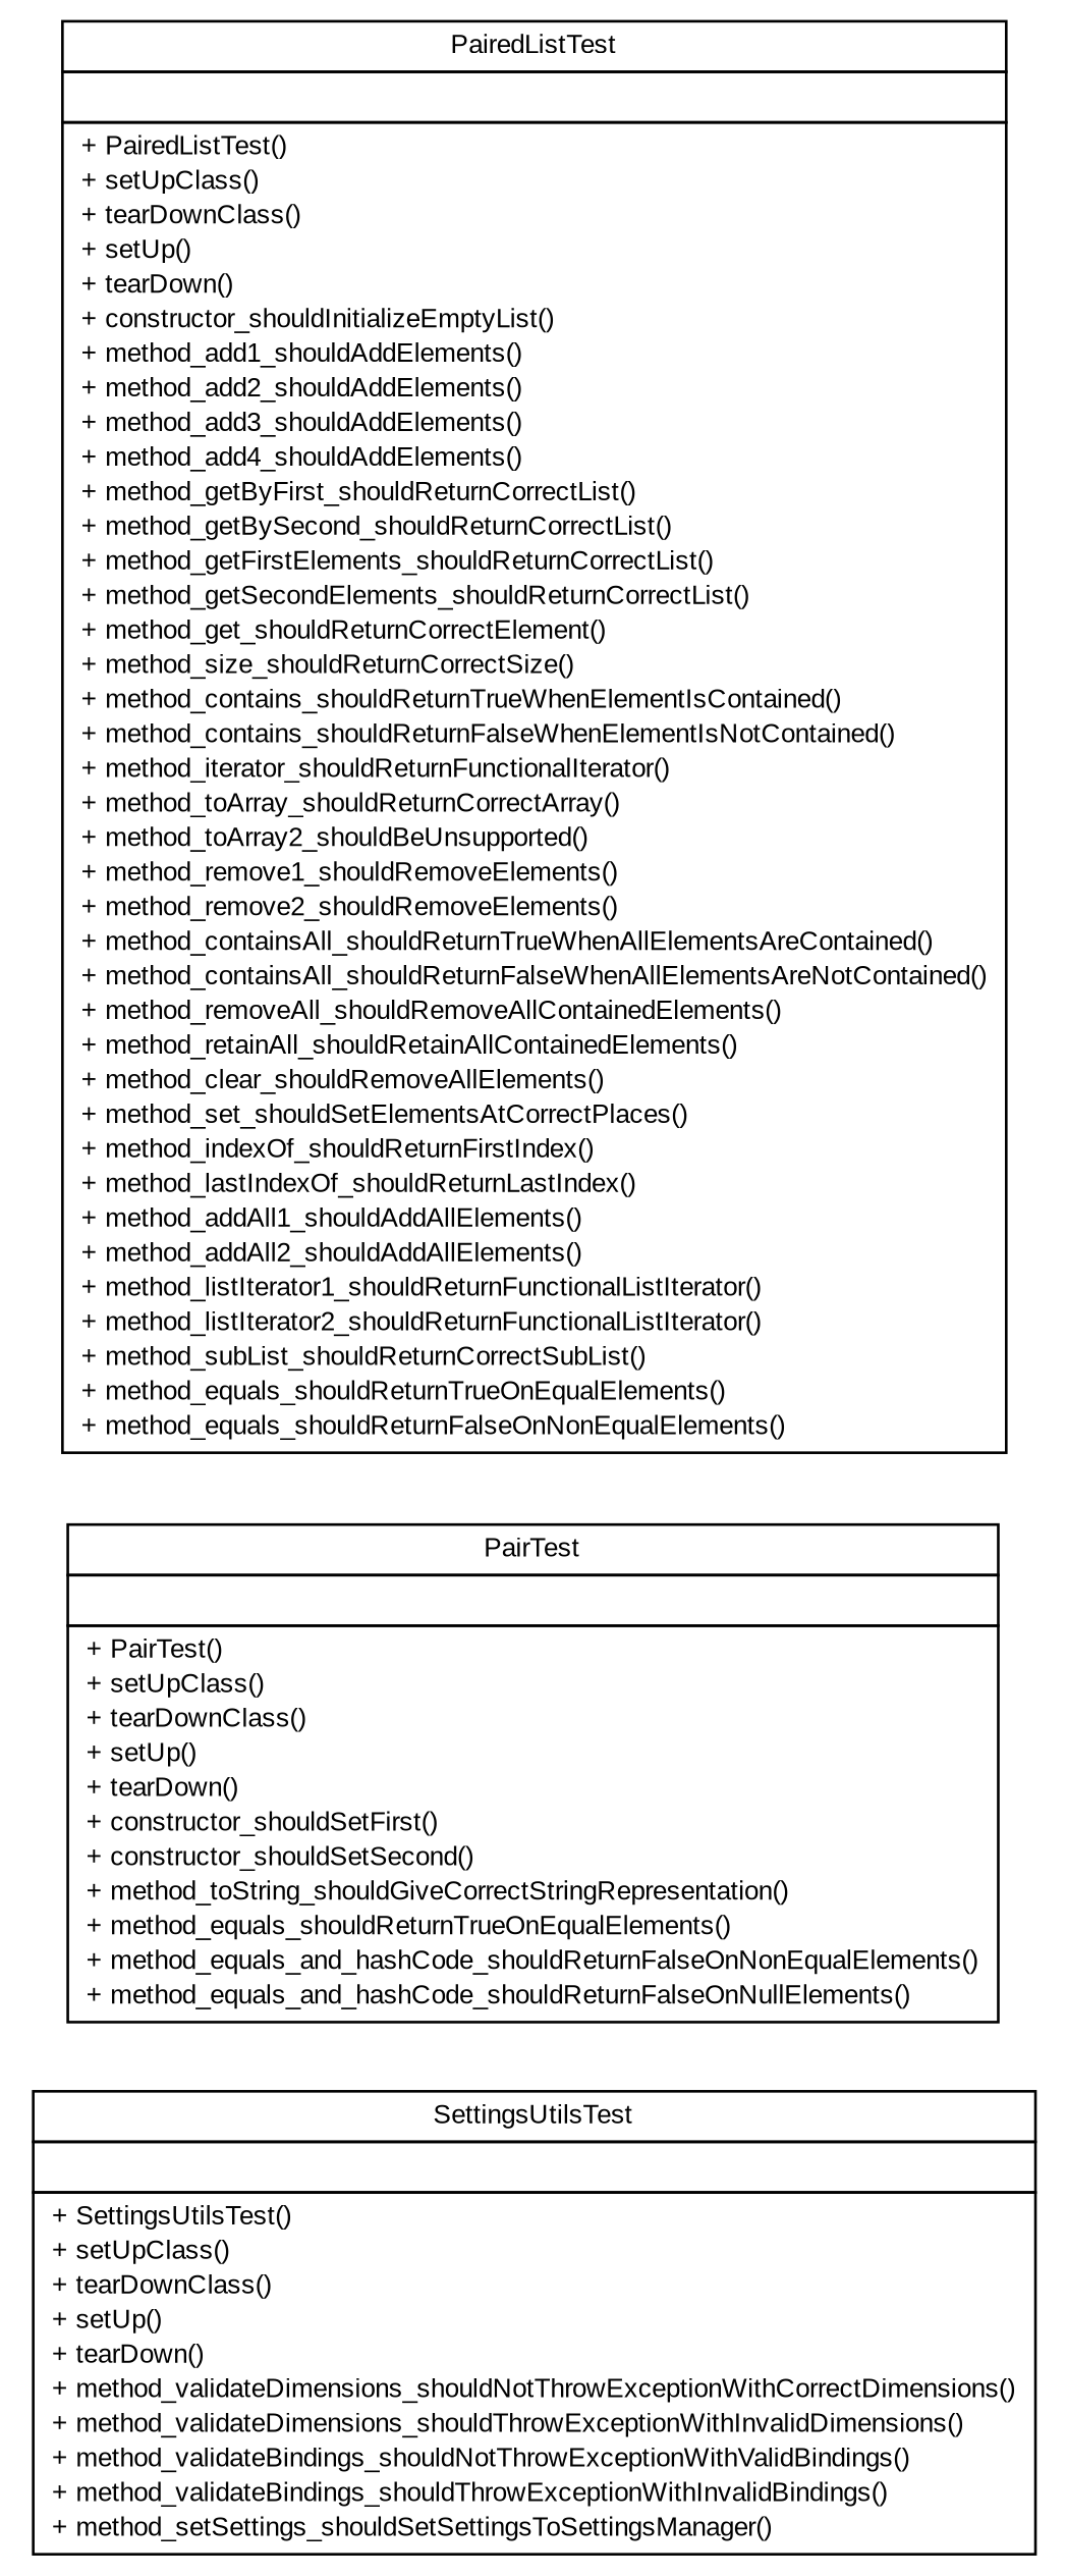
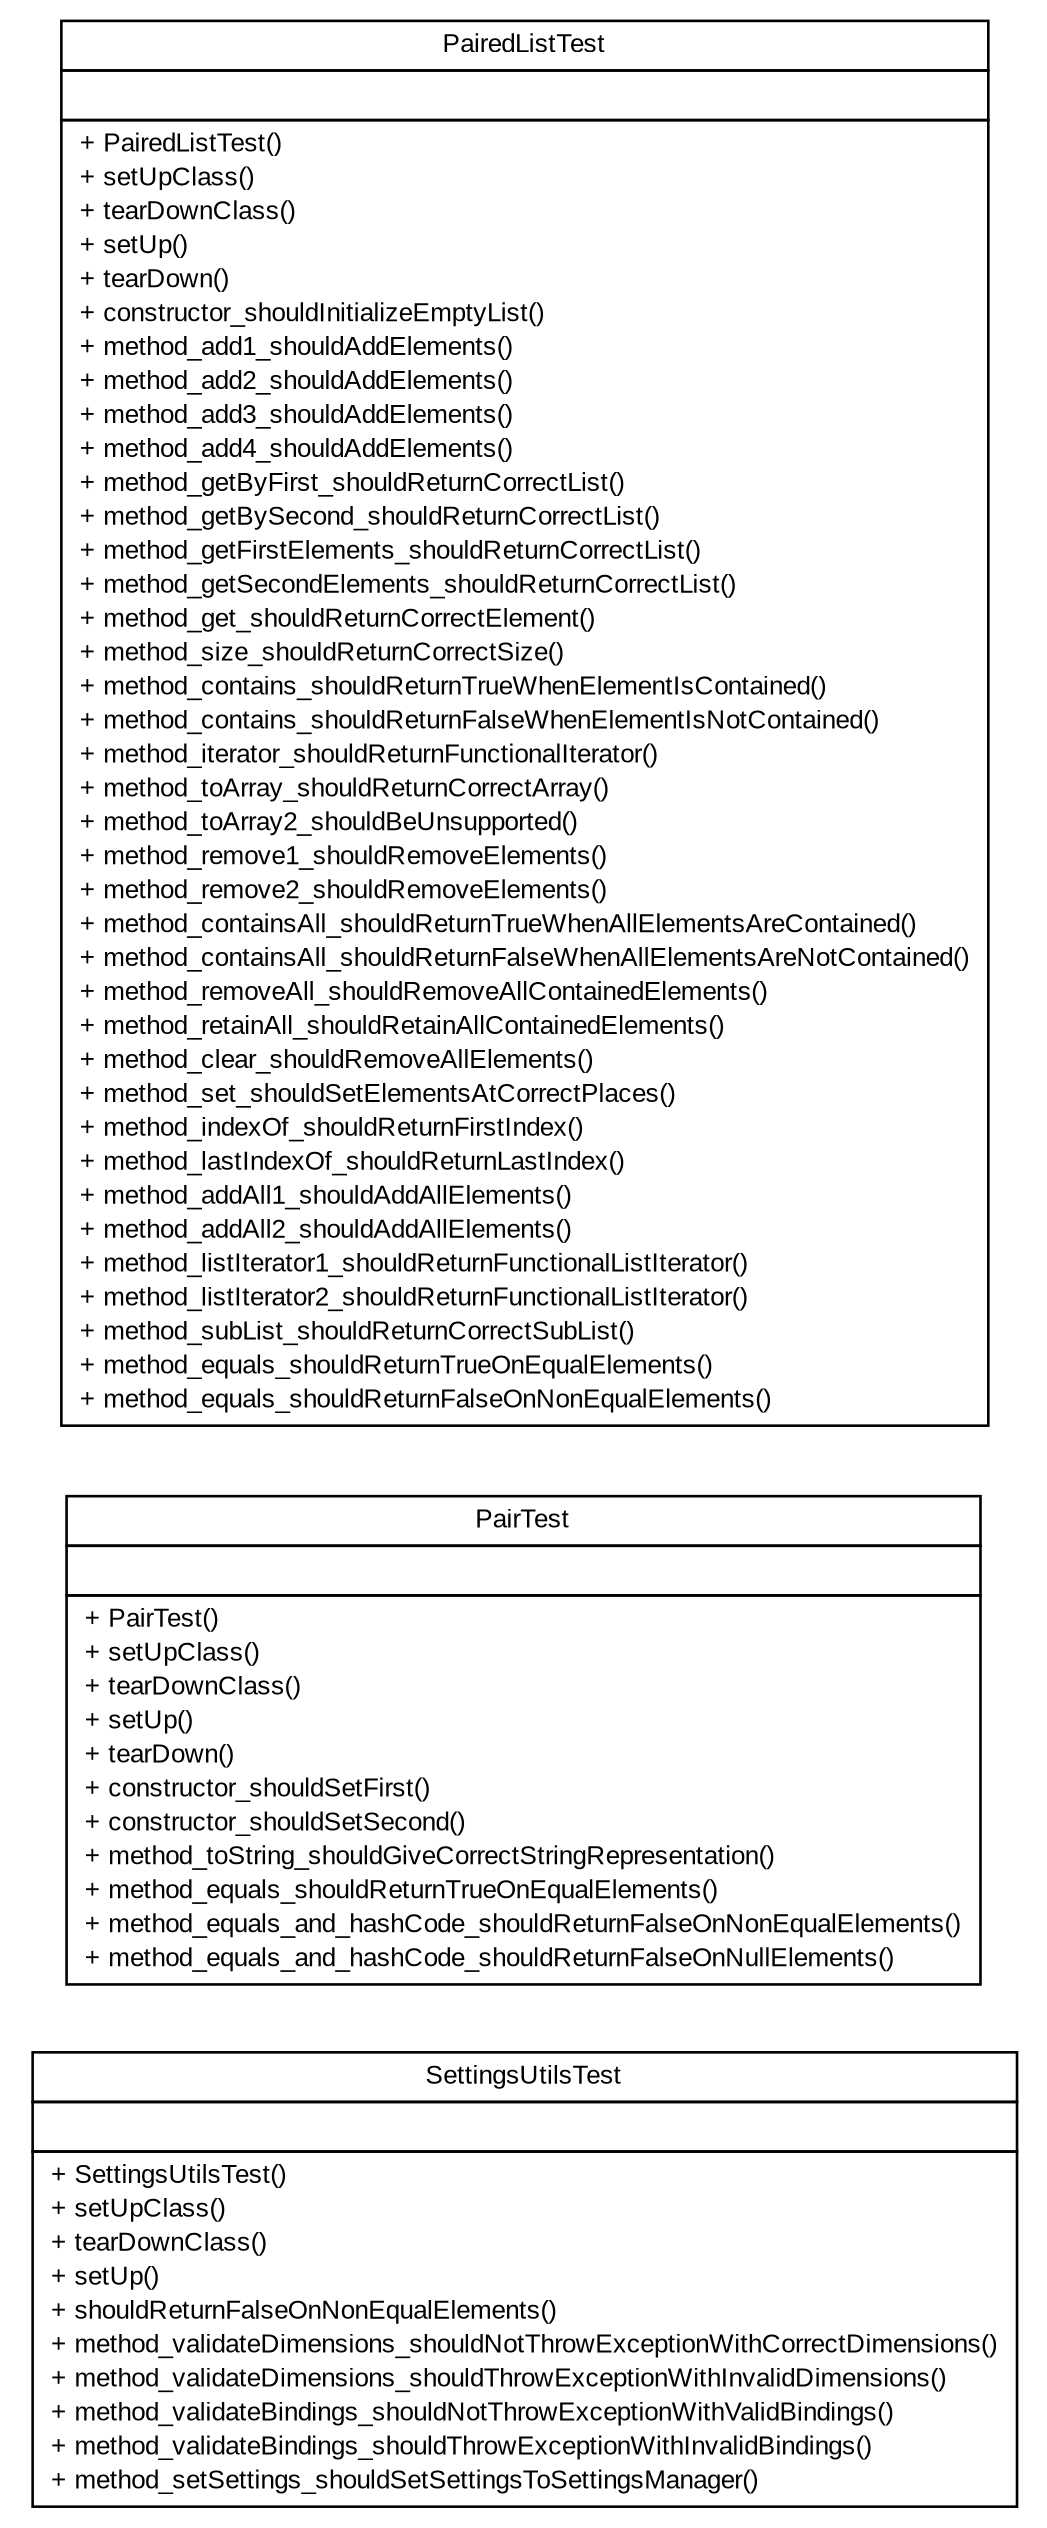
  digraph {
    nodesep=0.25
    ranksep=0.5
    rankdir=LR
    node [fontcolor=black fontname=arial fontsize=10.0 shape=plaintext]
-   n1 [label=<<table title="com.github.tilastokeskus.matertis.util.SettingsUtilsTest" border="0" cellborder="1" cellspacing="0" cellpadding="2" port="p" href="./SettingsUtilsTest.html"> 		<tr><td><table border="0" cellspacing="0" cellpadding="1"> <tr><td align="center" balign="center"> SettingsUtilsTest </td></tr> 		</table></td></tr> 		<tr><td><table border="0" cellspacing="0" cellpadding="1"> <tr><td align="left" balign="left">  </td></tr> 		</table></td></tr> 		<tr><td><table border="0" cellspacing="0" cellpadding="1"> <tr><td align="left" balign="left"> + SettingsUtilsTest() </td></tr> <tr><td align="left" balign="left"> + setUpClass() </td></tr> <tr><td align="left" balign="left"> + tearDownClass() </td></tr> <tr><td align="left" balign="left"> + setUp() </td></tr> <tr><td align="left" balign="left"> + tearDown() </td></tr> <tr><td align="left" balign="left"> + method_validateDimensions_shouldNotThrowExceptionWithCorrectDimensions() </td></tr> <tr><td align="left" balign="left"> + method_validateDimensions_shouldThrowExceptionWithInvalidDimensions() </td></tr> <tr><td align="left" balign="left"> + method_validateBindings_shouldNotThrowExceptionWithValidBindings() </td></tr> <tr><td align="left" balign="left"> + method_validateBindings_shouldThrowExceptionWithInvalidBindings() </td></tr> <tr><td align="left" balign="left"> + method_setSettings_shouldSetSettingsToSettingsManager() </td></tr> 		</table></td></tr> 		</table>>]
+   n1 [label=<<table title="com.github.tilastokeskus.matertis.util.SettingsUtilsTest" border="0" cellborder="1" cellspacing="0" cellpadding="2" port="p" href="./SettingsUtilsTest.html"> 		<tr><td><table border="0" cellspacing="0" cellpadding="1"> <tr><td align="center" balign="center"> SettingsUtilsTest </td></tr> 		</table></td></tr> 		<tr><td><table border="0" cellspacing="0" cellpadding="1"> <tr><td align="left" balign="left">  </td></tr> 		</table></td></tr> 		<tr><td><table border="0" cellspacing="0" cellpadding="1"> <tr><td align="left" balign="left"> + SettingsUtilsTest() </td></tr> <tr><td align="left" balign="left"> + setUpClass() </td></tr> <tr><td align="left" balign="left"> + tearDownClass() </td></tr> <tr><td align="left" balign="left"> + setUp() </td></tr> <tr><td align="left" balign="left"> + shouldReturnFalseOnNonEqualElements() </td></tr> <tr><td align="left" balign="left"> + method_validateDimensions_shouldNotThrowExceptionWithCorrectDimensions() </td></tr> <tr><td align="left" balign="left"> + method_validateDimensions_shouldThrowExceptionWithInvalidDimensions() </td></tr> <tr><td align="left" balign="left"> + method_validateBindings_shouldNotThrowExceptionWithValidBindings() </td></tr> <tr><td align="left" balign="left"> + method_validateBindings_shouldThrowExceptionWithInvalidBindings() </td></tr> <tr><td align="left" balign="left"> + method_setSettings_shouldSetSettingsToSettingsManager() </td></tr> 		</table></td></tr> 		</table>>]
    n2 [label=<<table title="com.github.tilastokeskus.matertis.util.PairTest" border="0" cellborder="1" cellspacing="0" cellpadding="2" port="p" href="./PairTest.html"> 		<tr><td><table border="0" cellspacing="0" cellpadding="1"> <tr><td align="center" balign="center"> PairTest </td></tr> 		</table></td></tr> 		<tr><td><table border="0" cellspacing="0" cellpadding="1"> <tr><td align="left" balign="left">  </td></tr> 		</table></td></tr> 		<tr><td><table border="0" cellspacing="0" cellpadding="1"> <tr><td align="left" balign="left"> + PairTest() </td></tr> <tr><td align="left" balign="left"> + setUpClass() </td></tr> <tr><td align="left" balign="left"> + tearDownClass() </td></tr> <tr><td align="left" balign="left"> + setUp() </td></tr> <tr><td align="left" balign="left"> + tearDown() </td></tr> <tr><td align="left" balign="left"> + constructor_shouldSetFirst() </td></tr> <tr><td align="left" balign="left"> + constructor_shouldSetSecond() </td></tr> <tr><td align="left" balign="left"> + method_toString_shouldGiveCorrectStringRepresentation() </td></tr> <tr><td align="left" balign="left"> + method_equals_shouldReturnTrueOnEqualElements() </td></tr> <tr><td align="left" balign="left"> + method_equals_and_hashCode_shouldReturnFalseOnNonEqualElements() </td></tr> <tr><td align="left" balign="left"> + method_equals_and_hashCode_shouldReturnFalseOnNullElements() </td></tr> 		</table></td></tr> 		</table>>]
    n3 [label=<<table title="com.github.tilastokeskus.matertis.util.PairedListTest" border="0" cellborder="1" cellspacing="0" cellpadding="2" port="p" href="./PairedListTest.html"> 		<tr><td><table border="0" cellspacing="0" cellpadding="1"> <tr><td align="center" balign="center"> PairedListTest </td></tr> 		</table></td></tr> 		<tr><td><table border="0" cellspacing="0" cellpadding="1"> <tr><td align="left" balign="left">  </td></tr> 		</table></td></tr> 		<tr><td><table border="0" cellspacing="0" cellpadding="1"> <tr><td align="left" balign="left"> + PairedListTest() </td></tr> <tr><td align="left" balign="left"> + setUpClass() </td></tr> <tr><td align="left" balign="left"> + tearDownClass() </td></tr> <tr><td align="left" balign="left"> + setUp() </td></tr> <tr><td align="left" balign="left"> + tearDown() </td></tr> <tr><td align="left" balign="left"> + constructor_shouldInitializeEmptyList() </td></tr> <tr><td align="left" balign="left"> + method_add1_shouldAddElements() </td></tr> <tr><td align="left" balign="left"> + method_add2_shouldAddElements() </td></tr> <tr><td align="left" balign="left"> + method_add3_shouldAddElements() </td></tr> <tr><td align="left" balign="left"> + method_add4_shouldAddElements() </td></tr> <tr><td align="left" balign="left"> + method_getByFirst_shouldReturnCorrectList() </td></tr> <tr><td align="left" balign="left"> + method_getBySecond_shouldReturnCorrectList() </td></tr> <tr><td align="left" balign="left"> + method_getFirstElements_shouldReturnCorrectList() </td></tr> <tr><td align="left" balign="left"> + method_getSecondElements_shouldReturnCorrectList() </td></tr> <tr><td align="left" balign="left"> + method_get_shouldReturnCorrectElement() </td></tr> <tr><td align="left" balign="left"> + method_size_shouldReturnCorrectSize() </td></tr> <tr><td align="left" balign="left"> + method_contains_shouldReturnTrueWhenElementIsContained() </td></tr> <tr><td align="left" balign="left"> + method_contains_shouldReturnFalseWhenElementIsNotContained() </td></tr> <tr><td align="left" balign="left"> + method_iterator_shouldReturnFunctionalIterator() </td></tr> <tr><td align="left" balign="left"> + method_toArray_shouldReturnCorrectArray() </td></tr> <tr><td align="left" balign="left"> + method_toArray2_shouldBeUnsupported() </td></tr> <tr><td align="left" balign="left"> + method_remove1_shouldRemoveElements() </td></tr> <tr><td align="left" balign="left"> + method_remove2_shouldRemoveElements() </td></tr> <tr><td align="left" balign="left"> + method_containsAll_shouldReturnTrueWhenAllElementsAreContained() </td></tr> <tr><td align="left" balign="left"> + method_containsAll_shouldReturnFalseWhenAllElementsAreNotContained() </td></tr> <tr><td align="left" balign="left"> + method_removeAll_shouldRemoveAllContainedElements() </td></tr> <tr><td align="left" balign="left"> + method_retainAll_shouldRetainAllContainedElements() </td></tr> <tr><td align="left" balign="left"> + method_clear_shouldRemoveAllElements() </td></tr> <tr><td align="left" balign="left"> + method_set_shouldSetElementsAtCorrectPlaces() </td></tr> <tr><td align="left" balign="left"> + method_indexOf_shouldReturnFirstIndex() </td></tr> <tr><td align="left" balign="left"> + method_lastIndexOf_shouldReturnLastIndex() </td></tr> <tr><td align="left" balign="left"> + method_addAll1_shouldAddAllElements() </td></tr> <tr><td align="left" balign="left"> + method_addAll2_shouldAddAllElements() </td></tr> <tr><td align="left" balign="left"> + method_listIterator1_shouldReturnFunctionalListIterator() </td></tr> <tr><td align="left" balign="left"> + method_listIterator2_shouldReturnFunctionalListIterator() </td></tr> <tr><td align="left" balign="left"> + method_subList_shouldReturnCorrectSubList() </td></tr> <tr><td align="left" balign="left"> + method_equals_shouldReturnTrueOnEqualElements() </td></tr> <tr><td align="left" balign="left"> + method_equals_shouldReturnFalseOnNonEqualElements() </td></tr> 		</table></td></tr> 		</table>>]
  }
